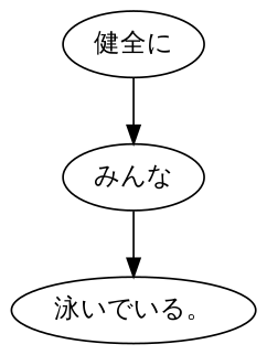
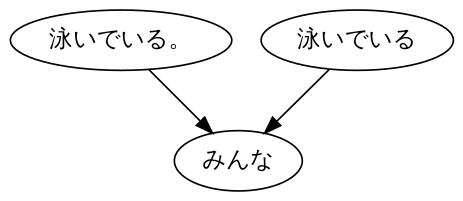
  digraph {
    fontname="Noto Sans"
    node [fontname="Noto Sans"]
    edge [fontname="Noto Sans"]
    n1 [label="みんな"]
    n2 [label="泳いでいる。"]
-   n3 [label="健全に"]
-   n1 -> n2
+   n3 [label="泳いでいる"]
+   n2 -> n1
    n3 -> n1
  }
